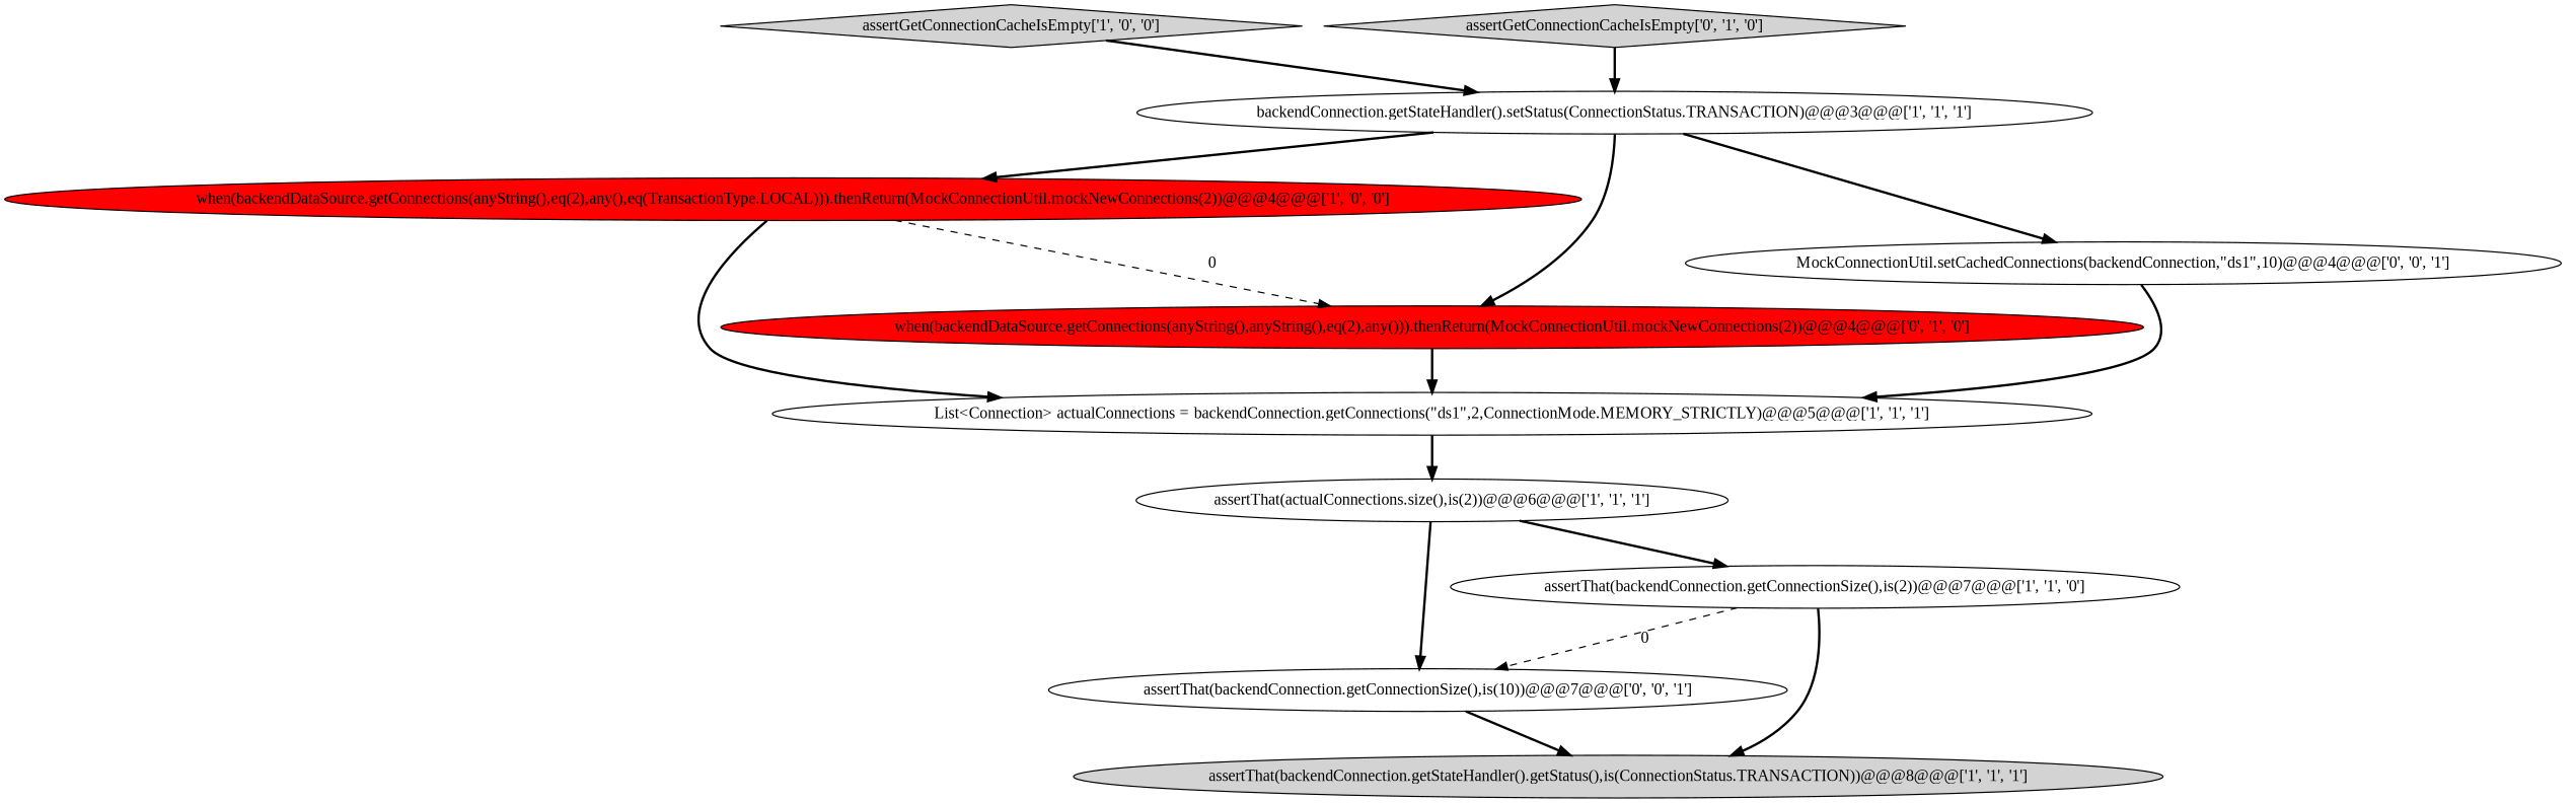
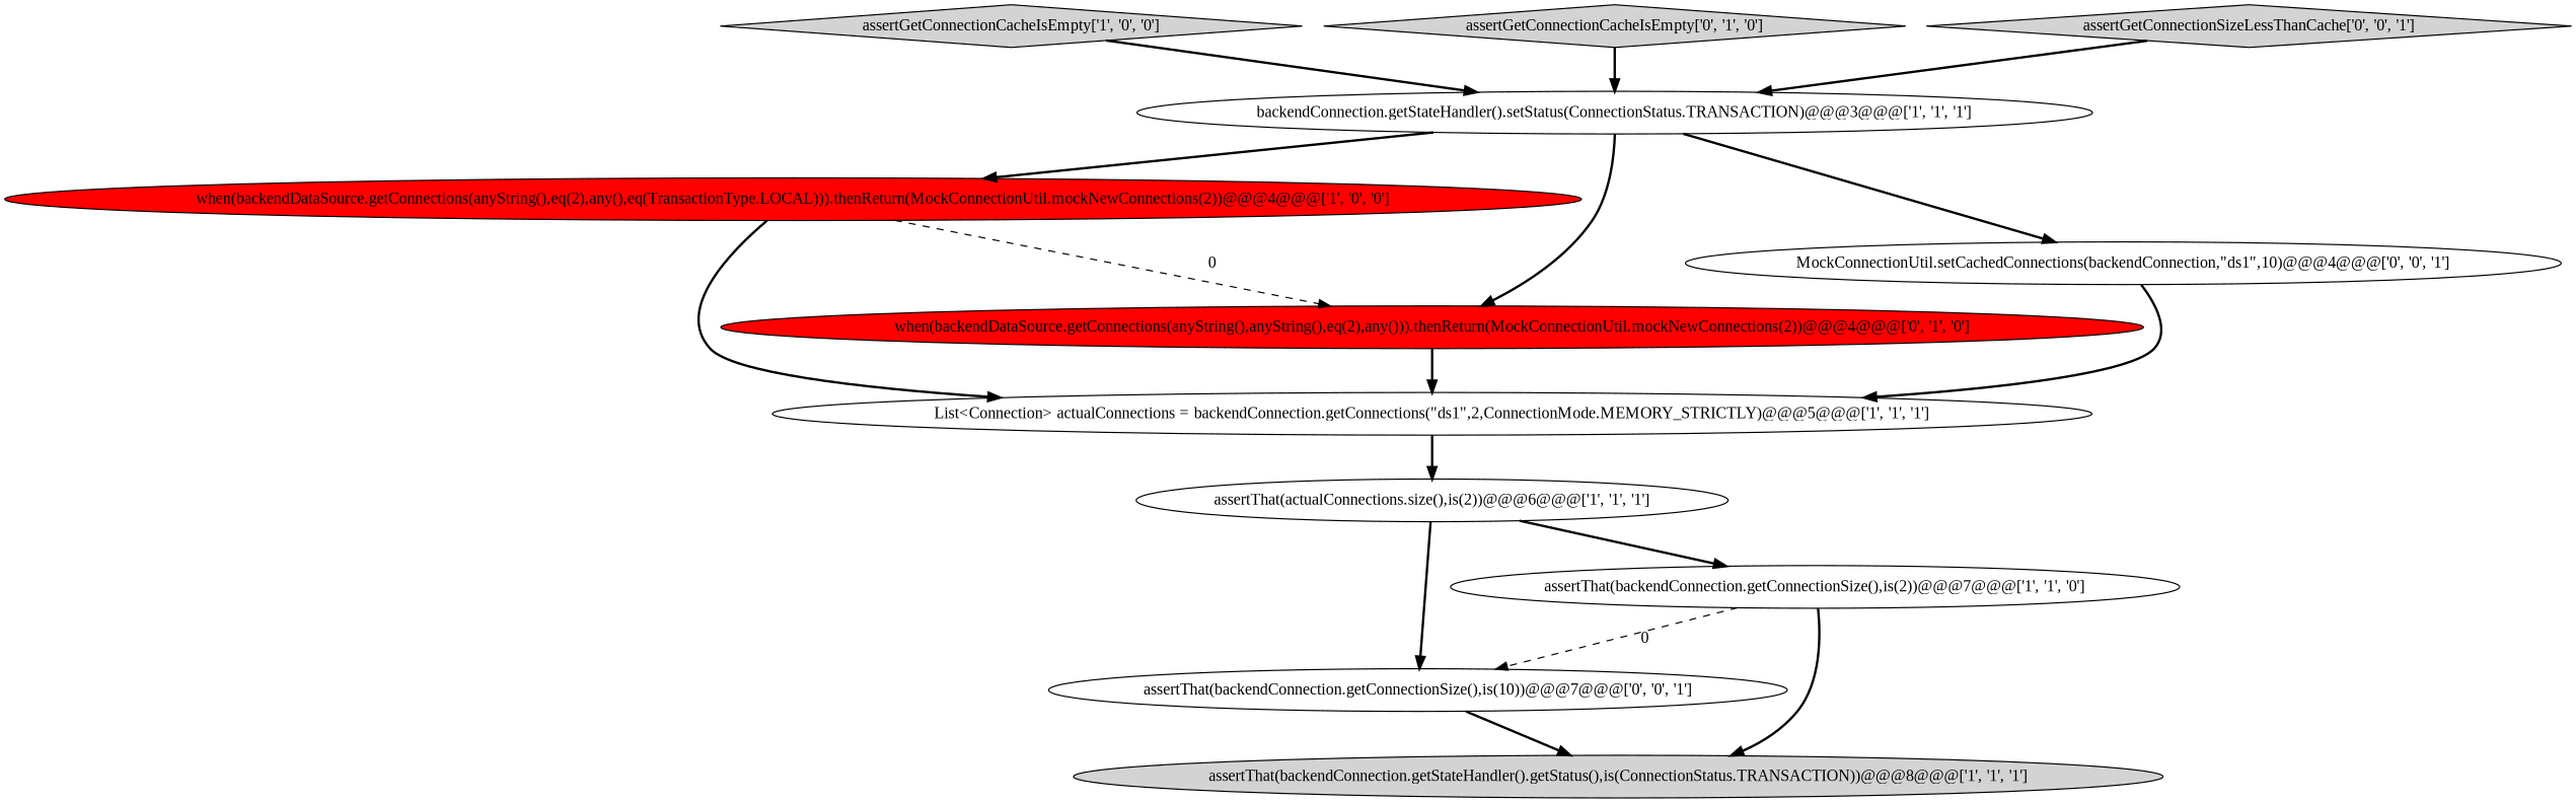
  digraph {
    fontname="Liberation Serif"
    node [fillcolor=white shape=ellipse style=filled fontname="Liberation Serif"]
    edge [style=bold fontname="Liberation Serif"]
    n1 [label="backendConnection.getStateHandler().setStatus(ConnectionStatus.TRANSACTION)@@@3@@@['1', '1', '1']"]
    n2 [fillcolor=red label="when(backendDataSource.getConnections(anyString(),eq(2),any(),eq(TransactionType.LOCAL))).thenReturn(MockConnectionUtil.mockNewConnections(2))@@@4@@@['1', '0', '0']"]
    n3 [fillcolor=red label="when(backendDataSource.getConnections(anyString(),anyString(),eq(2),any())).thenReturn(MockConnectionUtil.mockNewConnections(2))@@@4@@@['0', '1', '0']"]
    n4 [label="MockConnectionUtil.setCachedConnections(backendConnection,\"ds1\",10)@@@4@@@['0', '0', '1']"]
    n5 [label="assertThat(backendConnection.getConnectionSize(),is(10))@@@7@@@['0', '0', '1']"]
    n6 [fillcolor=lightgray label="assertThat(backendConnection.getStateHandler().getStatus(),is(ConnectionStatus.TRANSACTION))@@@8@@@['1', '1', '1']"]
    n7 [label="assertThat(backendConnection.getConnectionSize(),is(2))@@@7@@@['1', '1', '0']"]
    n8 [label="assertThat(actualConnections.size(),is(2))@@@6@@@['1', '1', '1']"]
    n9 [label="List<Connection> actualConnections = backendConnection.getConnections(\"ds1\",2,ConnectionMode.MEMORY_STRICTLY)@@@5@@@['1', '1', '1']"]
    n10 [fillcolor=lightgray label="assertGetConnectionCacheIsEmpty['1', '0', '0']" shape=diamond]
    n11 [fillcolor=lightgray label="assertGetConnectionCacheIsEmpty['0', '1', '0']" shape=diamond]
+   n12 [fillcolor=lightgray label="assertGetConnectionSizeLessThanCache['0', '0', '1']" shape=diamond]
    n1 -> n2
    n1 -> n3
    n1 -> n4
    n2 -> n3 [label=0 style=dashed]
    n2 -> n9
    n3 -> n9
    n4 -> n9
    n5 -> n6
    n7 -> n5 [label=0 style=dashed]
    n7 -> n6
    n8 -> n5
    n8 -> n7
    n9 -> n8
    n10 -> n1
    n11 -> n1
+   n12 -> n1
  }
